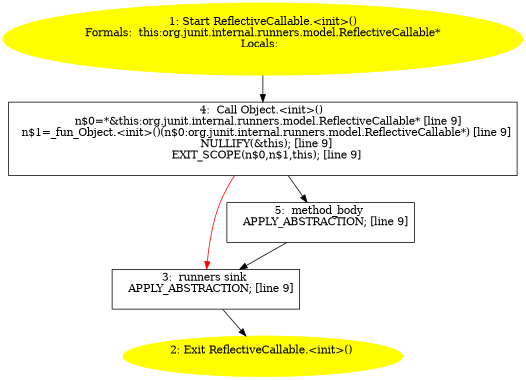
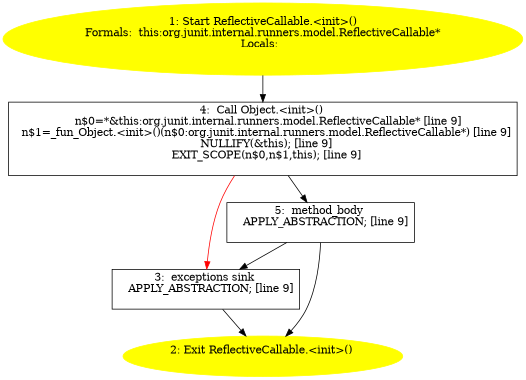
  digraph {
    node [shape=box]
    n1 [color=yellow label="1: Start ReflectiveCallable.<init>()\nFormals:  this:org.junit.internal.runners.model.ReflectiveCallable*\nLocals:  \n  " style=filled shape=""]
    n2 [label="4:  Call Object.<init>() \n   n$0=*&this:org.junit.internal.runners.model.ReflectiveCallable* [line 9]\n  n$1=_fun_Object.<init>()(n$0:org.junit.internal.runners.model.ReflectiveCallable*) [line 9]\n  NULLIFY(&this); [line 9]\n  EXIT_SCOPE(n$0,n$1,this); [line 9]\n "]
-   n3 [label="3:  runners sink \n   APPLY_ABSTRACTION; [line 9]\n "]
+   n3 [label="3:  exceptions sink \n   APPLY_ABSTRACTION; [line 9]\n "]
    n4 [label="5:  method_body \n   APPLY_ABSTRACTION; [line 9]\n "]
    n5 [color=yellow label="2: Exit ReflectiveCallable.<init>() \n  " style=filled shape=""]
    n1 -> n2
    n2 -> n3 [color=red]
    n2 -> n4
    n3 -> n5
    n4 -> n3 [color=black]
+   n4 -> n5
  }
